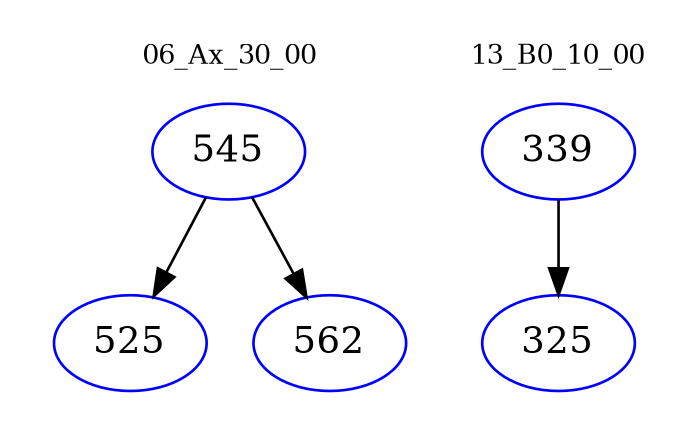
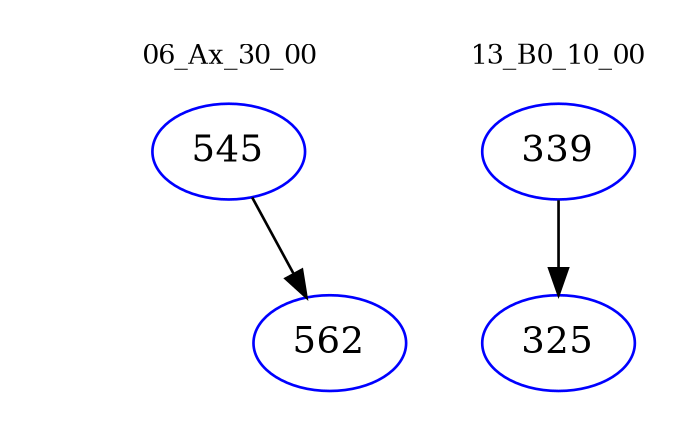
  digraph {
    node [color=blue]
    edge [color=black]
    n1 [label=545]
-   n2 [label=525]
    n3 [label=562]
    n4 [label=339]
    n5 [label=325]
    subgraph cluster_1 {
      color=white
      fontsize=10
      label="06_Ax_30_00"
      n1
-     n2
      n3
    }
    subgraph cluster_2 {
      color=white
      fontsize=10
      label="13_B0_10_00"
      n4
      n5
    }
-   n1 -> n2
    n1 -> n3
    n4 -> n5
  }
